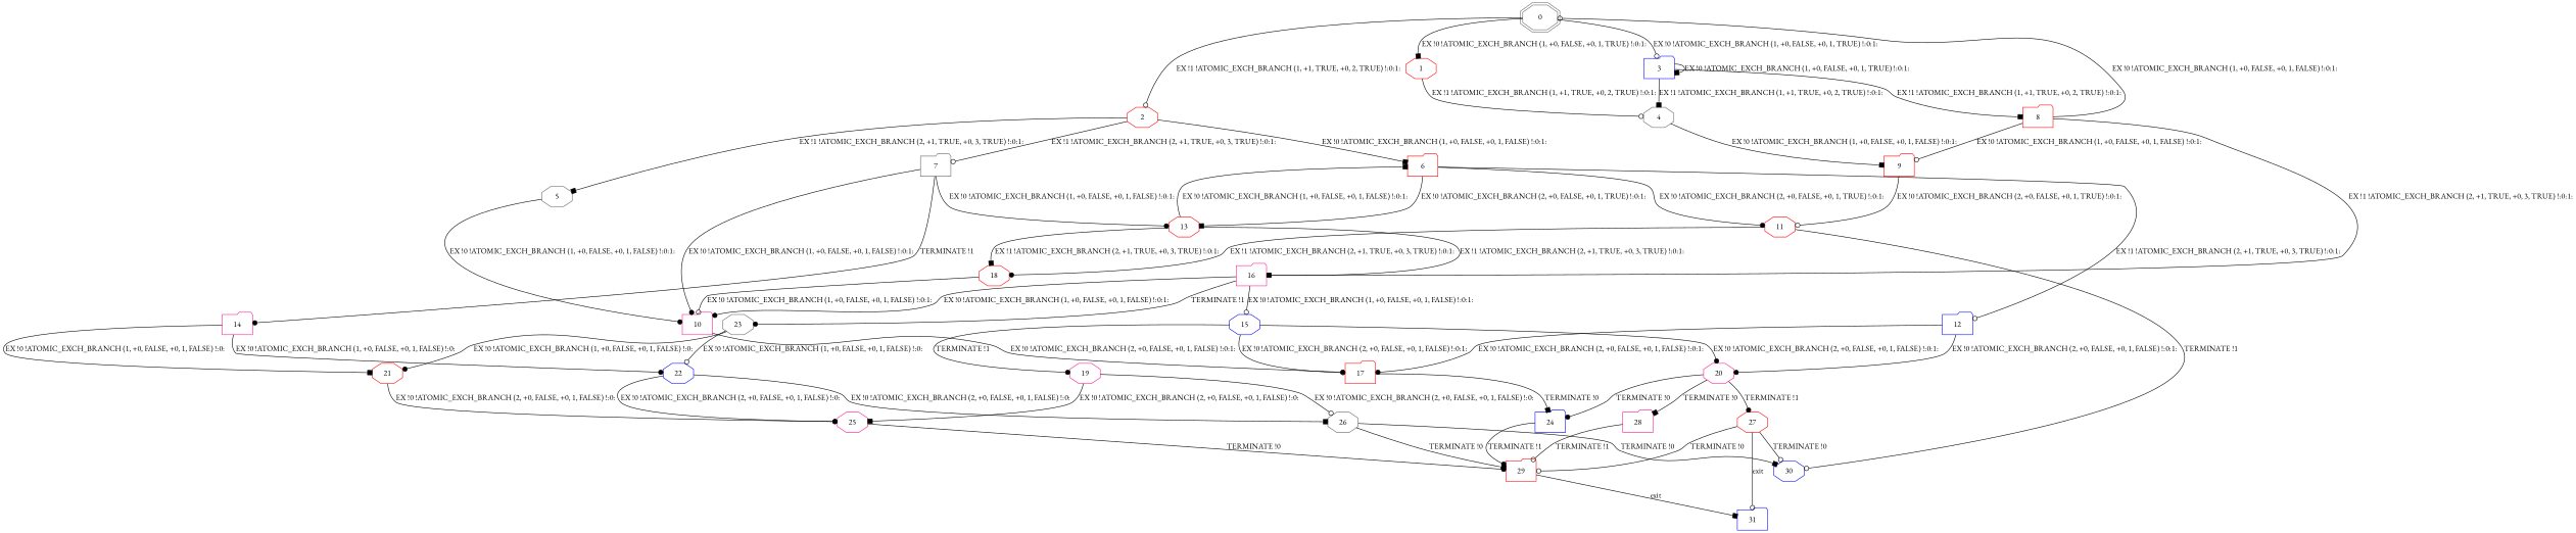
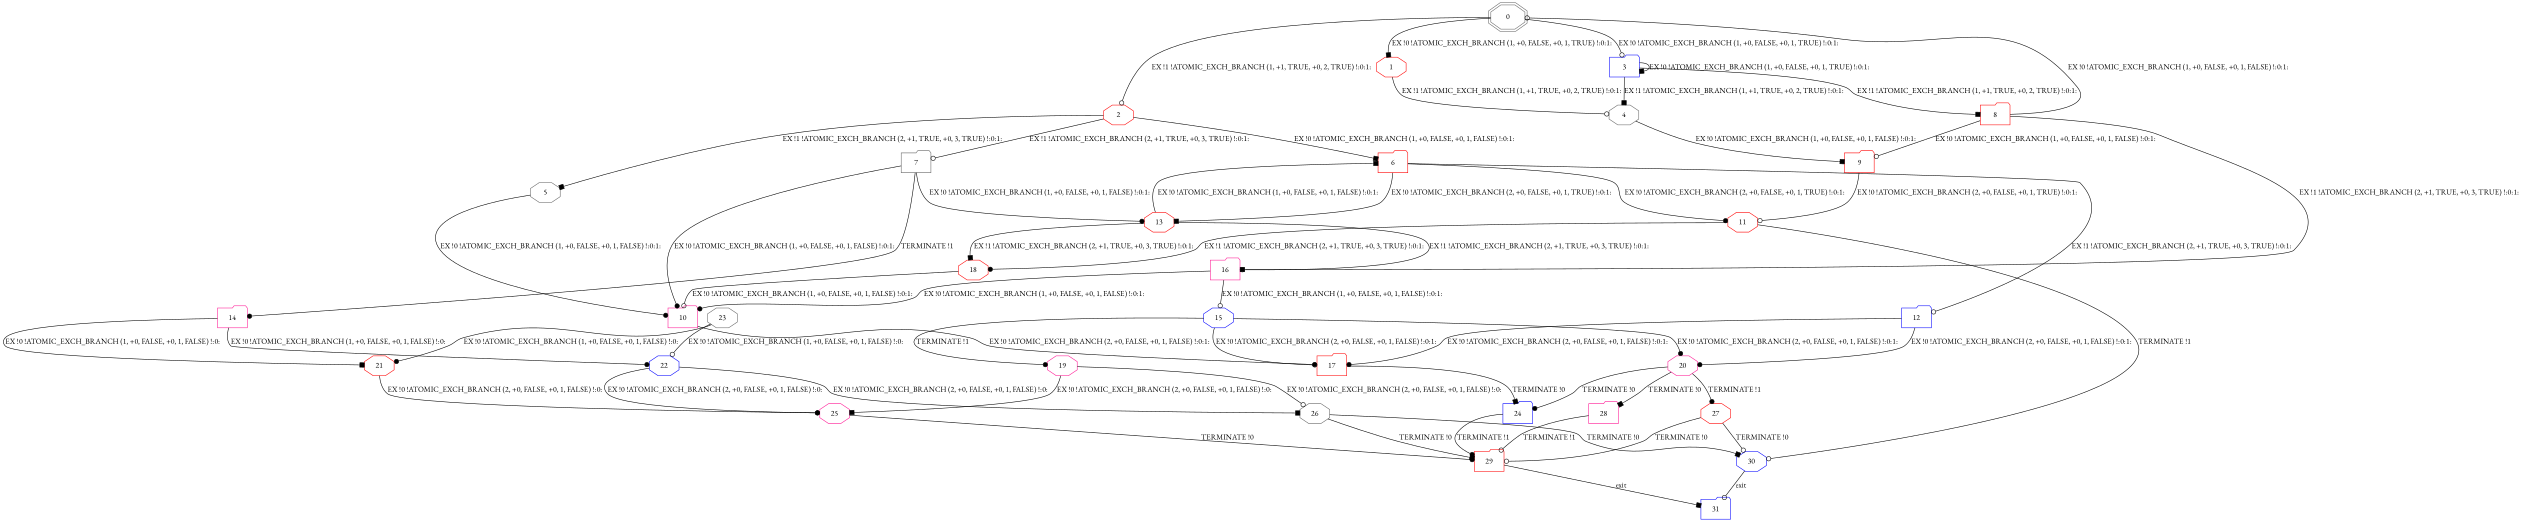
  digraph {
    fontname="EB Garamond"
    node [color=red fontname="EB Garamond" shape=octagon]
    edge [arrowhead=dot fontname="EB Garamond"]
    0 [color=gray40 peripheries=2]
    1
    2
    3 [color=blue shape=folder]
    4 [color=gray40]
    5 [color=gray40]
    6 [shape=folder]
    7 [color=gray40 shape=folder]
    8 [shape=folder]
    9 [shape=folder]
    10 [color=deeppink shape=folder]
    11
    12 [color=blue shape=folder]
    13
    14 [color=deeppink shape=folder]
    16 [color=deeppink shape=folder]
    17 [shape=folder]
    18
    30 [color=blue]
    20 [color=deeppink]
    21
    22 [color=blue]
    15 [color=blue]
    19 [color=deeppink]
    23 [color=gray40]
    24 [color=blue shape=folder]
    25 [color=deeppink]
    26 [color=gray40]
    27
    28 [color=deeppink shape=folder]
    29 [shape=folder]
    31 [color=blue shape=folder]
    0 -> 1 [arrowhead=box label="EX !0 !ATOMIC_EXCH_BRANCH (1, +0, FALSE, +0, 1, TRUE) !:0:1:"]
    0 -> 2 [arrowhead=odot label="EX !1 !ATOMIC_EXCH_BRANCH (1, +1, TRUE, +0, 2, TRUE) !:0:1:"]
    0 -> 3 [arrowhead=odot label="EX !0 !ATOMIC_EXCH_BRANCH (1, +0, FALSE, +0, 1, TRUE) !:0:1:"]
    1 -> 4 [arrowhead=odot label="EX !1 !ATOMIC_EXCH_BRANCH (1, +1, TRUE, +0, 2, TRUE) !:0:1:"]
    2 -> 5 [arrowhead=box label="EX !1 !ATOMIC_EXCH_BRANCH (2, +1, TRUE, +0, 3, TRUE) !:0:1:"]
    2 -> 6 [arrowhead=box label="EX !0 !ATOMIC_EXCH_BRANCH (1, +0, FALSE, +0, 1, FALSE) !:0:1:"]
    2 -> 7 [arrowhead=odot label="EX !1 !ATOMIC_EXCH_BRANCH (2, +1, TRUE, +0, 3, TRUE) !:0:1:"]
    3 -> 3 [arrowhead=box label="EX !0 !ATOMIC_EXCH_BRANCH (1, +0, FALSE, +0, 1, TRUE) !:0:1:"]
    3 -> 4 [arrowhead=box label="EX !1 !ATOMIC_EXCH_BRANCH (1, +1, TRUE, +0, 2, TRUE) !:0:1:"]
    3 -> 8 [arrowhead=box label="EX !1 !ATOMIC_EXCH_BRANCH (1, +1, TRUE, +0, 2, TRUE) !:0:1:"]
    4 -> 9 [arrowhead=box label="EX !0 !ATOMIC_EXCH_BRANCH (1, +0, FALSE, +0, 1, FALSE) !:0:1:"]
    5 -> 10 [label="EX !0 !ATOMIC_EXCH_BRANCH (1, +0, FALSE, +0, 1, FALSE) !:0:1:"]
    6 -> 11 [label="EX !0 !ATOMIC_EXCH_BRANCH (2, +0, FALSE, +0, 1, TRUE) !:0:1:"]
    6 -> 12 [arrowhead=odot label="EX !1 !ATOMIC_EXCH_BRANCH (2, +1, TRUE, +0, 3, TRUE) !:0:1:"]
    6 -> 13 [arrowhead=box label="EX !0 !ATOMIC_EXCH_BRANCH (2, +0, FALSE, +0, 1, TRUE) !:0:1:"]
    7 -> 10 [label="EX !0 !ATOMIC_EXCH_BRANCH (1, +0, FALSE, +0, 1, FALSE) !:0:1:"]
    7 -> 13 [label="EX !0 !ATOMIC_EXCH_BRANCH (1, +0, FALSE, +0, 1, FALSE) !:0:1:"]
    7 -> 14 [label="TERMINATE !1"]
    8 -> 0 [arrowhead=odot label="EX !0 !ATOMIC_EXCH_BRANCH (1, +0, FALSE, +0, 1, FALSE) !:0:1:"]
    8 -> 9 [arrowhead=odot label="EX !0 !ATOMIC_EXCH_BRANCH (1, +0, FALSE, +0, 1, FALSE) !:0:1:"]
    8 -> 16 [arrowhead=box label="EX !1 !ATOMIC_EXCH_BRANCH (2, +1, TRUE, +0, 3, TRUE) !:0:1:"]
    9 -> 11 [arrowhead=odot label="EX !0 !ATOMIC_EXCH_BRANCH (2, +0, FALSE, +0, 1, TRUE) !:0:1:"]
    10 -> 17 [label="EX !0 !ATOMIC_EXCH_BRANCH (2, +0, FALSE, +0, 1, FALSE) !:0:1:"]
    11 -> 18 [label="EX !1 !ATOMIC_EXCH_BRANCH (2, +1, TRUE, +0, 3, TRUE) !:0:1:"]
    11 -> 30 [arrowhead=odot label="TERMINATE !1"]
    12 -> 17 [label="EX !0 !ATOMIC_EXCH_BRANCH (2, +0, FALSE, +0, 1, FALSE) !:0:1:"]
    12 -> 20 [label="EX !0 !ATOMIC_EXCH_BRANCH (2, +0, FALSE, +0, 1, FALSE) !:0:1:"]
    13 -> 6 [arrowhead=box label="EX !0 !ATOMIC_EXCH_BRANCH (1, +0, FALSE, +0, 1, FALSE) !:0:1:"]
    13 -> 16 [arrowhead=odot label="EX !1 !ATOMIC_EXCH_BRANCH (2, +1, TRUE, +0, 3, TRUE) !:0:1:"]
    13 -> 18 [arrowhead=box label="EX !1 !ATOMIC_EXCH_BRANCH (2, +1, TRUE, +0, 3, TRUE) !:0:1:"]
    14 -> 21 [arrowhead=box label="EX !0 !ATOMIC_EXCH_BRANCH (1, +0, FALSE, +0, 1, FALSE) !:0:"]
    14 -> 22 [label="EX !0 !ATOMIC_EXCH_BRANCH (1, +0, FALSE, +0, 1, FALSE) !:0:"]
    16 -> 10 [label="EX !0 !ATOMIC_EXCH_BRANCH (1, +0, FALSE, +0, 1, FALSE) !:0:1:"]
    16 -> 15 [arrowhead=odot label="EX !0 !ATOMIC_EXCH_BRANCH (1, +0, FALSE, +0, 1, FALSE) !:0:1:"]
-   16 -> 23 [label="TERMINATE !1"]
    17 -> 24 [arrowhead=box label="TERMINATE !0"]
    18 -> 10 [arrowhead=odot label="EX !0 !ATOMIC_EXCH_BRANCH (1, +0, FALSE, +0, 1, FALSE) !:0:1:"]
-   27 -> 31 [arrowhead=odot label=exit]
+   30 -> 31 [arrowhead=odot label=exit]
    20 -> 24 [label="TERMINATE !0"]
    20 -> 27 [label="TERMINATE !1"]
    20 -> 28 [arrowhead=box label="TERMINATE !0"]
    21 -> 25 [label="EX !0 !ATOMIC_EXCH_BRANCH (2, +0, FALSE, +0, 1, FALSE) !:0:"]
    22 -> 25 [label="EX !0 !ATOMIC_EXCH_BRANCH (2, +0, FALSE, +0, 1, FALSE) !:0:"]
    22 -> 26 [arrowhead=box label="EX !0 !ATOMIC_EXCH_BRANCH (2, +0, FALSE, +0, 1, FALSE) !:0:"]
    15 -> 17 [arrowhead=odot label="EX !0 !ATOMIC_EXCH_BRANCH (2, +0, FALSE, +0, 1, FALSE) !:0:1:"]
    15 -> 20 [label="EX !0 !ATOMIC_EXCH_BRANCH (2, +0, FALSE, +0, 1, FALSE) !:0:1:"]
    15 -> 19 [label="TERMINATE !1"]
    19 -> 25 [arrowhead=box label="EX !0 !ATOMIC_EXCH_BRANCH (2, +0, FALSE, +0, 1, FALSE) !:0:"]
    19 -> 26 [arrowhead=odot label="EX !0 !ATOMIC_EXCH_BRANCH (2, +0, FALSE, +0, 1, FALSE) !:0:"]
    23 -> 21 [label="EX !0 !ATOMIC_EXCH_BRANCH (1, +0, FALSE, +0, 1, FALSE) !:0:"]
    23 -> 22 [arrowhead=odot label="EX !0 !ATOMIC_EXCH_BRANCH (1, +0, FALSE, +0, 1, FALSE) !:0:"]
    24 -> 29 [label="TERMINATE !1"]
    25 -> 29 [label="TERMINATE !0"]
    26 -> 30 [arrowhead=box label="TERMINATE !0"]
    26 -> 29 [arrowhead=box label="TERMINATE !0"]
    27 -> 30 [arrowhead=odot label="TERMINATE !0"]
    27 -> 29 [arrowhead=odot label="TERMINATE !0"]
    28 -> 29 [arrowhead=odot label="TERMINATE !1"]
    29 -> 31 [arrowhead=box label=exit]
  }
